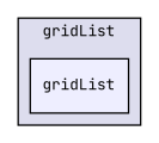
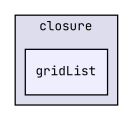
  digraph {
    compound=true
    rankdir=LR
    fontname="JetBrains Mono"
    n1 [fillcolor="#eeeeff" fontname="JetBrains Mono" fontsize=10 label=gridList pencolor=black shape=box style=filled]
    subgraph cluster_1 {
      bgcolor="#ddddee"
      fontsize=10
-     label=gridList
+     label=closure
      pencolor=black
      n1
    }
  }
